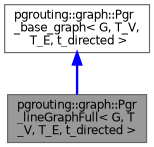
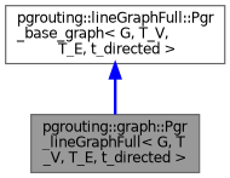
  digraph {
    node [color=gray40 fontname=Helvetica fontsize=10 shape=box style=filled]
    n1 [fillcolor=grey60 fontcolor=black height=0.2 label="pgrouting::graph::Pgr\l_lineGraphFull\< G, T\l_V, T_E, t_directed \>" width=0.4]
-   n2 [fillcolor=white height=0.2 label="pgrouting::graph::Pgr\l_base_graph\< G, T_V,\l T_E, t_directed \>" width=0.4]
+   n2 [fillcolor=white height=0.2 label="pgrouting::lineGraphFull::Pgr\l_base_graph\< G, T_V,\l T_E, t_directed \>" width=0.4]
    n2 -> n1 [color=blue dir=back fontname=Helvetica fontsize=10 labelfontname=Helvetica labelfontsize=10 style=bold]
  }
